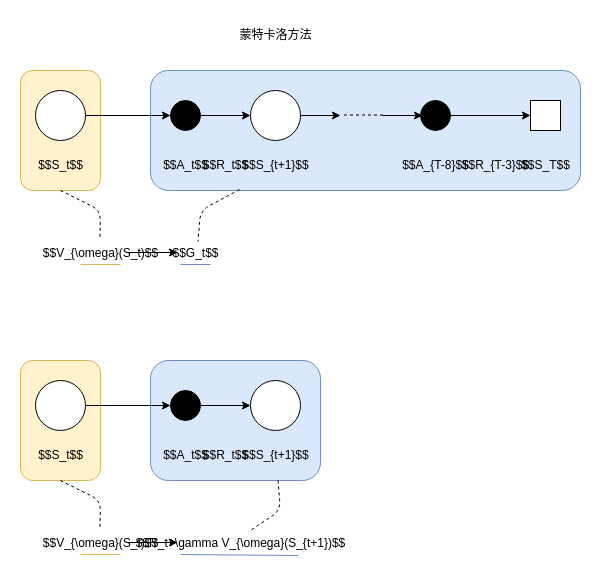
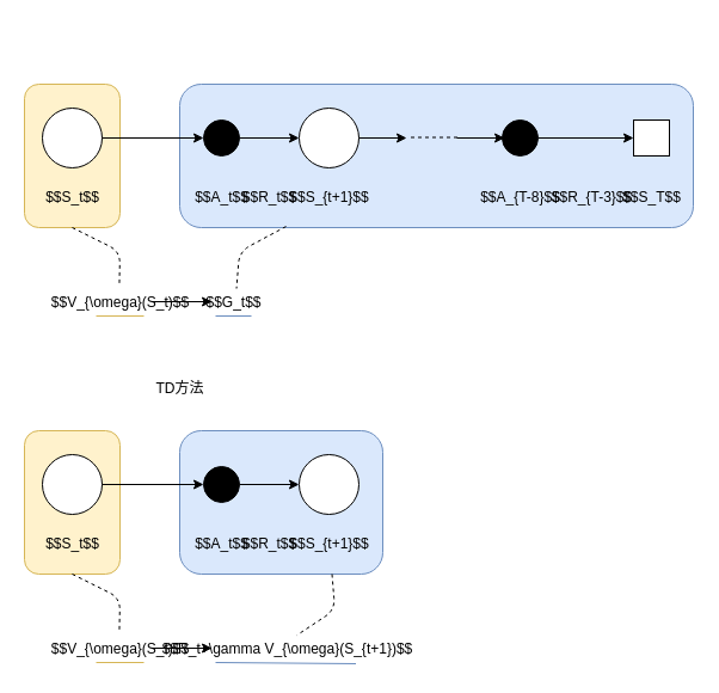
  <mxCell id="0" />
  <mxCell id="1" parent="0" />
  <mxCell id="2" value="" style="rounded=1;whiteSpace=wrap;html=1;fillColor=#fff2cc;strokeColor=#d6b656;" vertex="1" parent="1"><mxGeometry x="20" y="70" width="80" height="120" as="geometry" /></mxCell>
  <mxCell id="3" value="" style="ellipse;whiteSpace=wrap;html=1;aspect=fixed;" vertex="1" parent="1"><mxGeometry x="35" y="90" width="50" height="50" as="geometry" /></mxCell>
  <mxCell id="4" value="$$S_t$$" style="text;html=1;align=center;verticalAlign=middle;resizable=0;points=[];autosize=1;strokeColor=none;fillColor=none;" vertex="1" parent="1"><mxGeometry x="25" y="150" width="70" height="30" as="geometry" /></mxCell>
  <mxCell id="5" value="" style="rounded=1;whiteSpace=wrap;html=1;fillColor=#dae8fc;strokeColor=#6c8ebf;" vertex="1" parent="1"><mxGeometry x="150" y="70" width="430" height="120" as="geometry" /></mxCell>
  <mxCell id="6" style="edgeStyle=none;html=1;exitX=1;exitY=0.5;exitDx=0;exitDy=0;entryX=0;entryY=0.5;entryDx=0;entryDy=0;" edge="1" parent="1" source="3" target="8"><mxGeometry relative="1" as="geometry" /></mxCell>
  <mxCell id="7" style="edgeStyle=none;html=1;exitX=1;exitY=0.5;exitDx=0;exitDy=0;entryX=0;entryY=0.5;entryDx=0;entryDy=0;" edge="1" parent="1" source="8" target="9"><mxGeometry relative="1" as="geometry" /></mxCell>
  <mxCell id="8" value="" style="ellipse;whiteSpace=wrap;html=1;aspect=fixed;fillColor=#000000;" vertex="1" parent="1"><mxGeometry x="170" y="100" width="30" height="30" as="geometry" /></mxCell>
  <mxCell id="9" value="" style="ellipse;whiteSpace=wrap;html=1;aspect=fixed;" vertex="1" parent="1"><mxGeometry x="250" y="90" width="50" height="50" as="geometry" /></mxCell>
  <mxCell id="10" style="edgeStyle=none;html=1;exitX=1;exitY=0.5;exitDx=0;exitDy=0;entryX=0;entryY=0.5;entryDx=0;entryDy=0;" edge="1" parent="1" source="11" target="12"><mxGeometry relative="1" as="geometry" /></mxCell>
  <mxCell id="11" value="" style="ellipse;whiteSpace=wrap;html=1;aspect=fixed;fillColor=#000000;" vertex="1" parent="1"><mxGeometry x="420" y="100" width="30" height="30" as="geometry" /></mxCell>
  <mxCell id="12" value="" style="whiteSpace=wrap;html=1;aspect=fixed;" vertex="1" parent="1"><mxGeometry x="530" y="100" width="30" height="30" as="geometry" /></mxCell>
  <mxCell id="13" value="$$A_t$$" style="text;html=1;align=center;verticalAlign=middle;resizable=0;points=[];autosize=1;strokeColor=none;fillColor=none;" vertex="1" parent="1"><mxGeometry x="150" y="150" width="70" height="30" as="geometry" /></mxCell>
  <mxCell id="14" value="$$R_t$$" style="text;html=1;align=center;verticalAlign=middle;resizable=0;points=[];autosize=1;strokeColor=none;fillColor=none;" vertex="1" parent="1"><mxGeometry x="190" y="150" width="70" height="30" as="geometry" /></mxCell>
  <mxCell id="15" value="$$S_{t+1}$$" style="text;html=1;align=center;verticalAlign=middle;resizable=0;points=[];autosize=1;strokeColor=none;fillColor=none;" vertex="1" parent="1"><mxGeometry x="230" y="150" width="90" height="30" as="geometry" /></mxCell>
  <mxCell id="16" value="$$A_{T-8}$$" style="text;html=1;align=center;verticalAlign=middle;resizable=0;points=[];autosize=1;strokeColor=none;fillColor=none;" vertex="1" parent="1"><mxGeometry x="390" y="150" width="90" height="30" as="geometry" /></mxCell>
  <mxCell id="17" value="$$R_{T-3}$$" style="text;html=1;align=center;verticalAlign=middle;resizable=0;points=[];autosize=1;strokeColor=none;fillColor=none;" vertex="1" parent="1"><mxGeometry x="450" y="150" width="90" height="30" as="geometry" /></mxCell>
  <mxCell id="18" value="$$S_T$$" style="text;html=1;align=center;verticalAlign=middle;resizable=0;points=[];autosize=1;strokeColor=none;fillColor=none;" vertex="1" parent="1"><mxGeometry x="510" y="150" width="70" height="30" as="geometry" /></mxCell>
  <mxCell id="19" value="" style="endArrow=classic;html=1;exitX=1;exitY=0.5;exitDx=0;exitDy=0;" edge="1" parent="1" source="9"><mxGeometry width="50" height="50" relative="1" as="geometry"><mxPoint x="360" y="340" as="sourcePoint" /><mxPoint x="340" y="115" as="targetPoint" /></mxGeometry></mxCell>
  <mxCell id="20" value="" style="endArrow=classic;html=1;exitX=1;exitY=0.5;exitDx=0;exitDy=0;" edge="1" parent="1"><mxGeometry width="50" height="50" relative="1" as="geometry"><mxPoint x="382" y="115" as="sourcePoint" /><mxPoint x="422" y="115" as="targetPoint" /></mxGeometry></mxCell>
  <mxCell id="21" value="" style="endArrow=none;dashed=1;html=1;" edge="1" parent="1"><mxGeometry width="50" height="50" relative="1" as="geometry"><mxPoint x="343.5" y="114.5" as="sourcePoint" /><mxPoint x="383.5" y="114.5" as="targetPoint" /></mxGeometry></mxCell>
  <mxCell id="22" value="$$V_{\omega}(S_t)$$" style="text;html=1;align=center;verticalAlign=middle;resizable=0;points=[];autosize=1;strokeColor=none;fillColor=none;" vertex="1" parent="1"><mxGeometry x="30" y="238" width="140" height="30" as="geometry" /></mxCell>
  <mxCell id="23" value="" style="endArrow=none;dashed=1;html=1;exitX=0.5;exitY=1;exitDx=0;exitDy=0;entryX=0.496;entryY=0;entryDx=0;entryDy=0;entryPerimeter=0;" edge="1" parent="1" source="2" target="22"><mxGeometry width="50" height="50" relative="1" as="geometry"><mxPoint x="360" y="340" as="sourcePoint" /><mxPoint x="410" y="290" as="targetPoint" /><Array as="points"><mxPoint x="100" y="210" /></Array></mxGeometry></mxCell>
  <mxCell id="24" value="" style="endArrow=classic;html=1;" edge="1" parent="1"><mxGeometry width="50" height="50" relative="1" as="geometry"><mxPoint x="127" y="252" as="sourcePoint" /><mxPoint x="177" y="252" as="targetPoint" /></mxGeometry></mxCell>
  <mxCell id="25" value="$$G_t$$" style="text;html=1;align=center;verticalAlign=middle;resizable=0;points=[];autosize=1;strokeColor=none;fillColor=none;" vertex="1" parent="1"><mxGeometry x="160" y="238" width="70" height="30" as="geometry" /></mxCell>
  <mxCell id="26" value="" style="endArrow=none;dashed=1;html=1;exitX=0.207;exitY=0.992;exitDx=0;exitDy=0;exitPerimeter=0;entryX=0.536;entryY=0.1;entryDx=0;entryDy=0;entryPerimeter=0;" edge="1" parent="1" source="5" target="25"><mxGeometry width="50" height="50" relative="1" as="geometry"><mxPoint x="360" y="340" as="sourcePoint" /><mxPoint x="410" y="290" as="targetPoint" /><Array as="points"><mxPoint x="200" y="210" /></Array></mxGeometry></mxCell>
- <mxCell id="27" value="蒙特卡洛方法" style="text;html=1;align=center;verticalAlign=middle;resizable=0;points=[];autosize=1;strokeColor=none;fillColor=none;" vertex="1" parent="1"><mxGeometry x="225" y="20" width="100" height="30" as="geometry" /></mxCell>
  <mxCell id="28" value="" style="endArrow=none;html=1;fillColor=#fff2cc;strokeColor=#d6b656;" edge="1" parent="1"><mxGeometry width="50" height="50" relative="1" as="geometry"><mxPoint x="80" y="264" as="sourcePoint" /><mxPoint x="120" y="264" as="targetPoint" /></mxGeometry></mxCell>
  <mxCell id="29" value="" style="endArrow=none;html=1;fillColor=#dae8fc;strokeColor=#6c8ebf;" edge="1" parent="1"><mxGeometry width="50" height="50" relative="1" as="geometry"><mxPoint x="180" y="264" as="sourcePoint" /><mxPoint x="210" y="264" as="targetPoint" /></mxGeometry></mxCell>
  <mxCell id="30" value="" style="rounded=1;whiteSpace=wrap;html=1;fillColor=#fff2cc;strokeColor=#d6b656;" vertex="1" parent="1"><mxGeometry x="20" y="360" width="80" height="120" as="geometry" /></mxCell>
  <mxCell id="31" value="" style="ellipse;whiteSpace=wrap;html=1;aspect=fixed;" vertex="1" parent="1"><mxGeometry x="35" y="380" width="50" height="50" as="geometry" /></mxCell>
  <mxCell id="32" value="$$S_t$$" style="text;html=1;align=center;verticalAlign=middle;resizable=0;points=[];autosize=1;strokeColor=none;fillColor=none;" vertex="1" parent="1"><mxGeometry x="25" y="440" width="70" height="30" as="geometry" /></mxCell>
  <mxCell id="33" value="" style="rounded=1;whiteSpace=wrap;html=1;fillColor=#dae8fc;strokeColor=#6c8ebf;" vertex="1" parent="1"><mxGeometry x="150" y="360" width="170" height="120" as="geometry" /></mxCell>
  <mxCell id="34" style="edgeStyle=none;html=1;exitX=1;exitY=0.5;exitDx=0;exitDy=0;entryX=0;entryY=0.5;entryDx=0;entryDy=0;" edge="1" parent="1" source="31" target="36"><mxGeometry relative="1" as="geometry" /></mxCell>
  <mxCell id="35" style="edgeStyle=none;html=1;exitX=1;exitY=0.5;exitDx=0;exitDy=0;entryX=0;entryY=0.5;entryDx=0;entryDy=0;" edge="1" parent="1" source="36" target="37"><mxGeometry relative="1" as="geometry" /></mxCell>
  <mxCell id="36" value="" style="ellipse;whiteSpace=wrap;html=1;aspect=fixed;fillColor=#000000;" vertex="1" parent="1"><mxGeometry x="170" y="390" width="30" height="30" as="geometry" /></mxCell>
  <mxCell id="37" value="" style="ellipse;whiteSpace=wrap;html=1;aspect=fixed;" vertex="1" parent="1"><mxGeometry x="250" y="380" width="50" height="50" as="geometry" /></mxCell>
  <mxCell id="38" value="$$A_t$$" style="text;html=1;align=center;verticalAlign=middle;resizable=0;points=[];autosize=1;strokeColor=none;fillColor=none;" vertex="1" parent="1"><mxGeometry x="150" y="440" width="70" height="30" as="geometry" /></mxCell>
  <mxCell id="39" value="$$R_t$$" style="text;html=1;align=center;verticalAlign=middle;resizable=0;points=[];autosize=1;strokeColor=none;fillColor=none;" vertex="1" parent="1"><mxGeometry x="190" y="440" width="70" height="30" as="geometry" /></mxCell>
  <mxCell id="40" value="$$S_{t+1}$$" style="text;html=1;align=center;verticalAlign=middle;resizable=0;points=[];autosize=1;strokeColor=none;fillColor=none;" vertex="1" parent="1"><mxGeometry x="230" y="440" width="90" height="30" as="geometry" /></mxCell>
  <mxCell id="41" value="$$V_{\omega}(S_t)$$" style="text;html=1;align=center;verticalAlign=middle;resizable=0;points=[];autosize=1;strokeColor=none;fillColor=none;" vertex="1" parent="1"><mxGeometry x="30" y="528" width="140" height="30" as="geometry" /></mxCell>
  <mxCell id="42" value="" style="endArrow=none;dashed=1;html=1;exitX=0.5;exitY=1;exitDx=0;exitDy=0;entryX=0.496;entryY=0;entryDx=0;entryDy=0;entryPerimeter=0;" edge="1" parent="1" source="30" target="41"><mxGeometry width="50" height="50" relative="1" as="geometry"><mxPoint x="360" y="630" as="sourcePoint" /><mxPoint x="410" y="580" as="targetPoint" /><Array as="points"><mxPoint x="100" y="500" /></Array></mxGeometry></mxCell>
  <mxCell id="43" value="" style="endArrow=classic;html=1;" edge="1" parent="1"><mxGeometry width="50" height="50" relative="1" as="geometry"><mxPoint x="127" y="542" as="sourcePoint" /><mxPoint x="177" y="542" as="targetPoint" /></mxGeometry></mxCell>
  <mxCell id="44" value="$$R_t+\gamma V_{\omega}(S_{t+1})$$" style="text;html=1;align=center;verticalAlign=middle;resizable=0;points=[];autosize=1;strokeColor=none;fillColor=none;" vertex="1" parent="1"><mxGeometry x="125" y="528" width="230" height="30" as="geometry" /></mxCell>
  <mxCell id="45" value="" style="endArrow=none;dashed=1;html=1;exitX=0.75;exitY=1;exitDx=0;exitDy=0;entryX=0.536;entryY=0.1;entryDx=0;entryDy=0;entryPerimeter=0;" edge="1" parent="1" source="33" target="44"><mxGeometry width="50" height="50" relative="1" as="geometry"><mxPoint x="360" y="630" as="sourcePoint" /><mxPoint x="410" y="580" as="targetPoint" /><Array as="points"><mxPoint x="280" y="510" /></Array></mxGeometry></mxCell>
+ <mxCell id="46" value="TD方法" style="text;html=1;align=center;verticalAlign=middle;resizable=0;points=[];autosize=1;strokeColor=none;fillColor=none;" vertex="1" parent="1"><mxGeometry x="120" y="310" width="60" height="30" as="geometry" /></mxCell>
  <mxCell id="47" value="" style="endArrow=none;html=1;fillColor=#fff2cc;strokeColor=#d6b656;" edge="1" parent="1"><mxGeometry width="50" height="50" relative="1" as="geometry"><mxPoint x="80" y="554" as="sourcePoint" /><mxPoint x="120" y="554" as="targetPoint" /></mxGeometry></mxCell>
  <mxCell id="48" value="" style="endArrow=none;html=1;fillColor=#dae8fc;strokeColor=#6c8ebf;entryX=0.75;entryY=0.9;entryDx=0;entryDy=0;entryPerimeter=0;" edge="1" parent="1" target="44"><mxGeometry width="50" height="50" relative="1" as="geometry"><mxPoint x="180" y="554" as="sourcePoint" /><mxPoint x="210" y="554" as="targetPoint" /></mxGeometry></mxCell>
